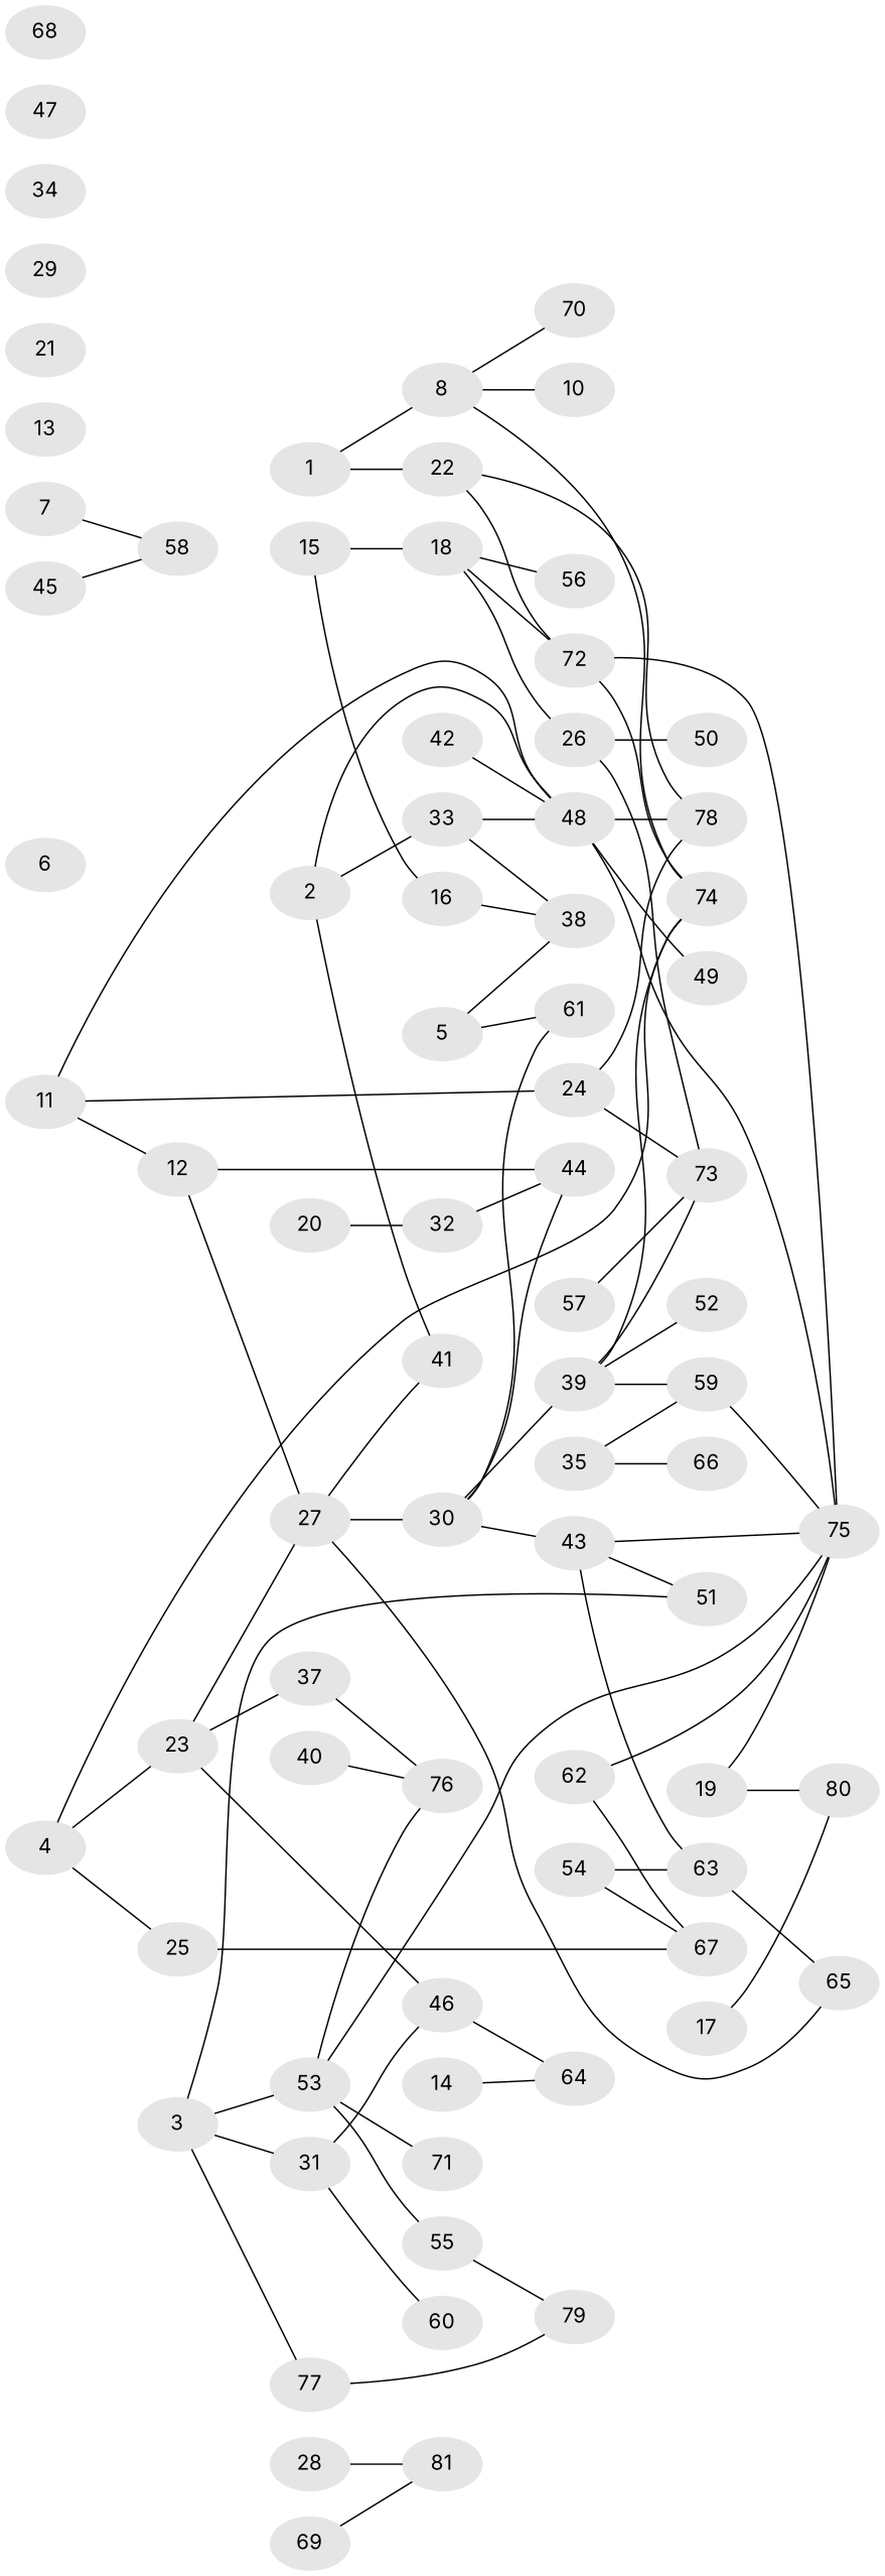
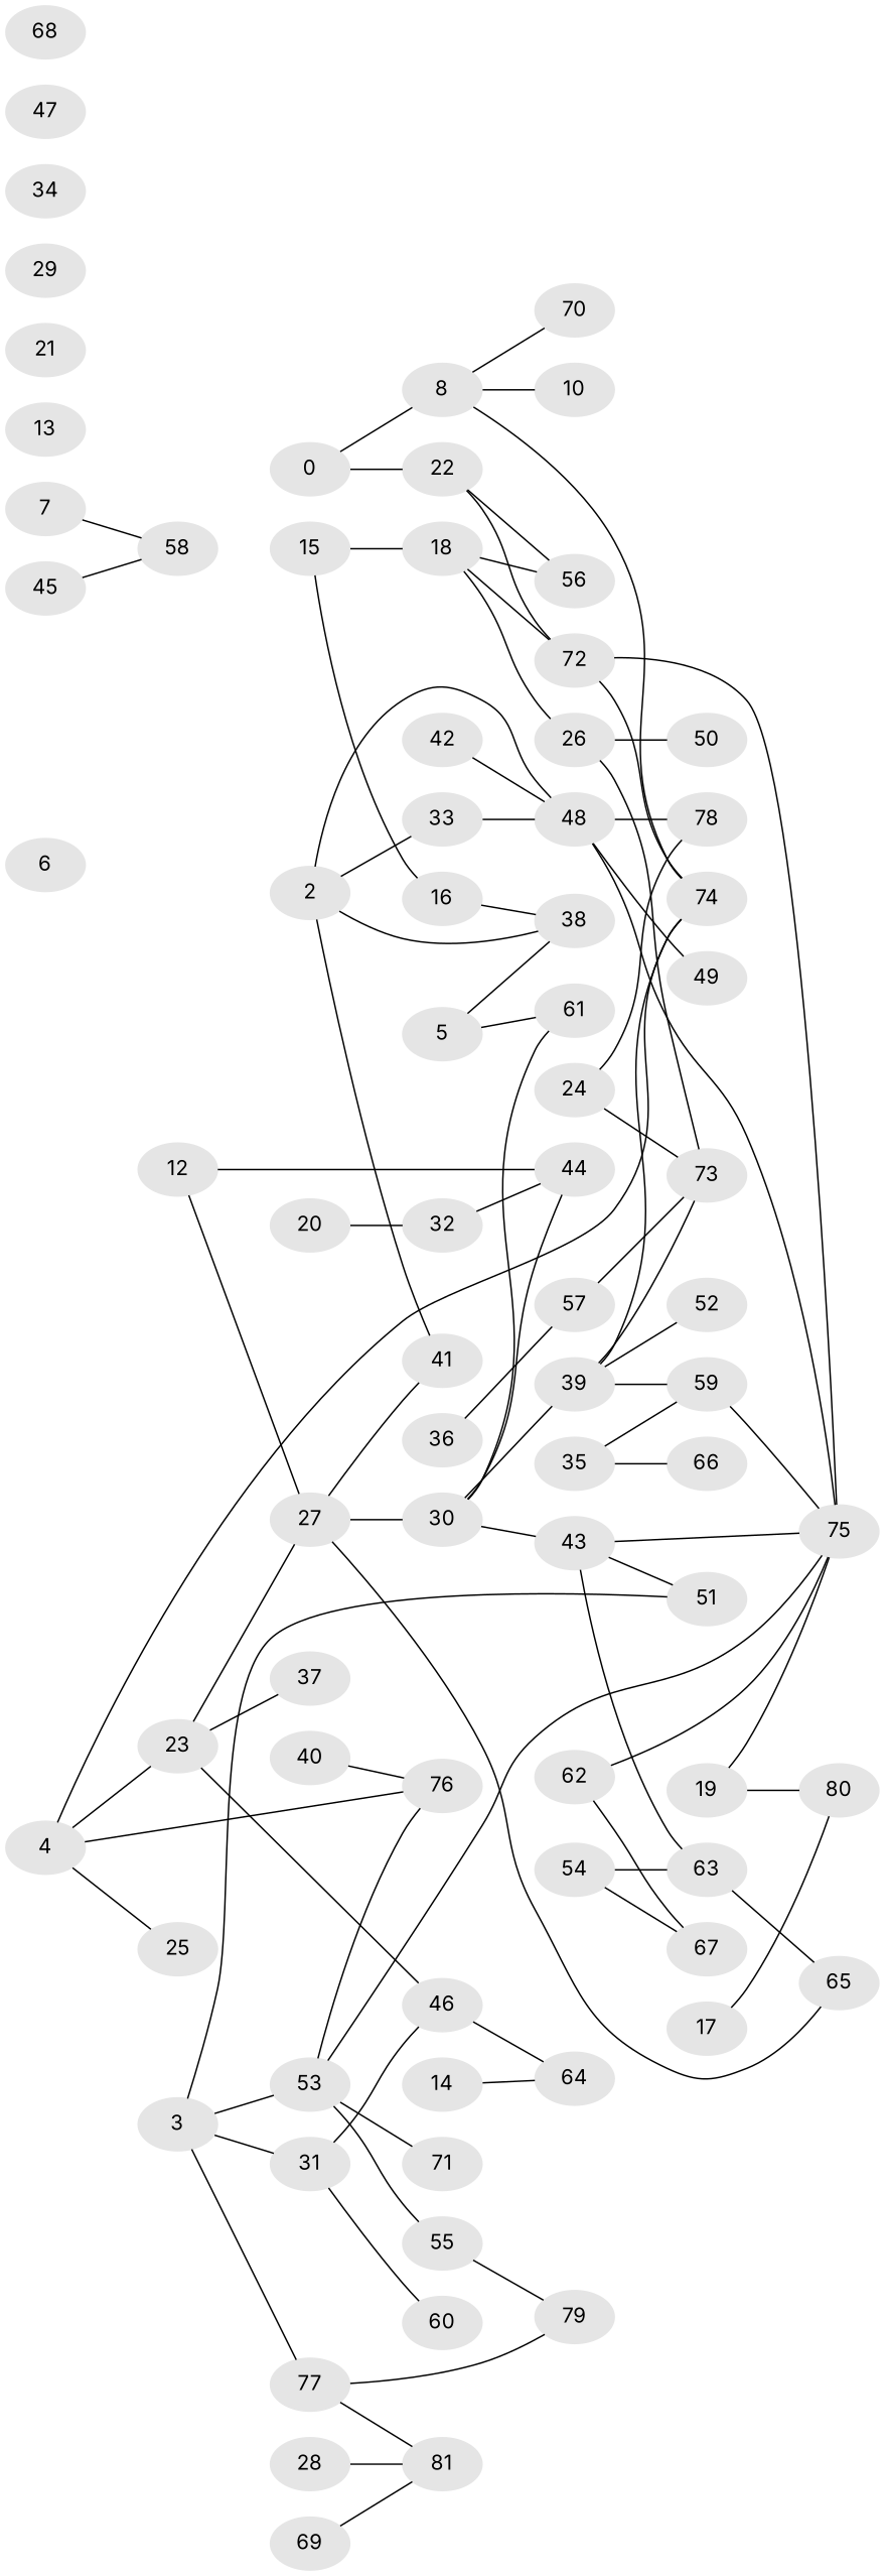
  graph {
    fontname=Inter
    rankdir=LR
    node [color=gray90 fontname=Inter style=filled]
    edge [fontname=Inter]
-   1
+   1 [label=0]
    8
    22
    74
    10
    70
    56
    72
    2
    33
    41
    48
    38
    75
    78
    49
    3
    31
    51
    53
    77
    60
    46
    76
    55
    71
    81
    79
    4
    23
    25
    27
    37
    67
    5
    61
    6
    7
    58
    40
-   11
    12
    24
    44
    73
    30
    65
    13
    14
    64
    15
    16
    18
    26
    17
    80
    39
    43
    50
    19
    20
    32
    21
    28
    29
    59
    52
    63
    34
    35
    66
+   36
    57
    62
    42
    45
    47
    54
    68
    69
    1 -- 8
    1 -- 22
    8 -- 74
    8 -- 10
    8 -- 70
-   22 -- 78
+   22 -- 56
    22 -- 72
    72 -- 74
    72 -- 75
    2 -- 33
    2 -- 41
    2 -- 48
    33 -- 48
-   33 -- 38
+   2 -- 38
    48 -- 75
    48 -- 78
    48 -- 49
    3 -- 31
    3 -- 51
    3 -- 53
    3 -- 77
    31 -- 60
    31 -- 46
    53 -- 75
    53 -- 76
    53 -- 55
    53 -- 71
+   77 -- 81
    77 -- 79
    46 -- 64
    55 -- 79
    4 -- 74
-   37 -- 76
+   4 -- 76
    4 -- 23
    4 -- 25
    23 -- 46
    23 -- 27
    23 -- 37
-   25 -- 67
    27 -- 41
    27 -- 30
    27 -- 65
    5 -- 38
    5 -- 61
    7 -- 58
    40 -- 76
-   11 -- 48
-   11 -- 12
-   11 -- 24
    12 -- 27
    12 -- 44
    24 -- 78
    24 -- 73
    30 -- 61
    30 -- 44
    30 -- 39
    30 -- 43
    14 -- 64
    15 -- 16
    15 -- 18
    16 -- 38
    18 -- 56
    18 -- 72
    18 -- 26
    26 -- 73
    26 -- 50
    17 -- 80
    39 -- 74
    39 -- 73
    39 -- 59
    39 -- 52
    43 -- 75
    43 -- 51
    43 -- 63
    19 -- 75
    19 -- 80
    20 -- 32
    32 -- 44
    28 -- 81
    59 -- 75
    63 -- 65
    35 -- 59
    35 -- 66
+   36 -- 57
    57 -- 73
    62 -- 75
    62 -- 67
    42 -- 48
    45 -- 58
    54 -- 67
    54 -- 63
    69 -- 81
  }
